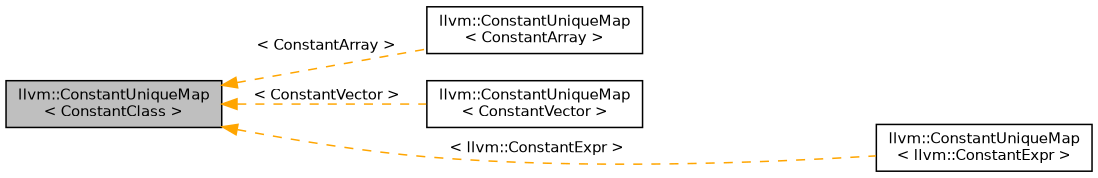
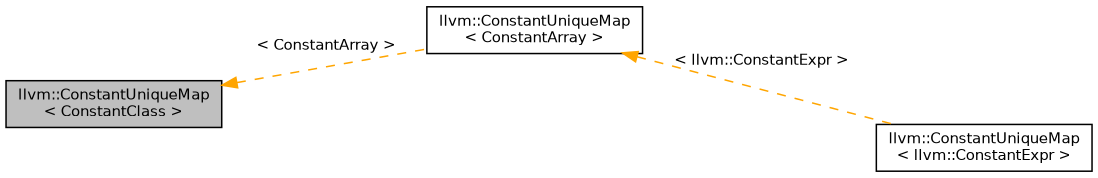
  digraph {
    rankdir=LR
    node [color=black fontname=Helvetica fontsize=10 shape=record]
    edge [color=orange dir=back fontname=Helvetica fontsize=10 labelfontname=Helvetica labelfontsize=10 style=dashed]
    n1 [fillcolor=grey75 fontcolor=black height=0.2 label="llvm::ConstantUniqueMap\l\< ConstantClass \>" style=filled width=0.4]
    n2 [height=0.2 label="llvm::ConstantUniqueMap\l\< ConstantArray \>" width=0.4]
-   n3 [height=0.2 label="llvm::ConstantUniqueMap\l\< ConstantVector \>" width=0.4]
    n4 [height=0.2 label="llvm::ConstantUniqueMap\l\< llvm::ConstantExpr \>" width=0.4]
    n1 -> n2 [label=" \< ConstantArray \>"]
-   n1 -> n3 [label=" \< ConstantVector \>"]
-   n1 -> n4 [label=" \< llvm::ConstantExpr \>"]
+   n2 -> n4 [label=" \< llvm::ConstantExpr \>"]
  }
